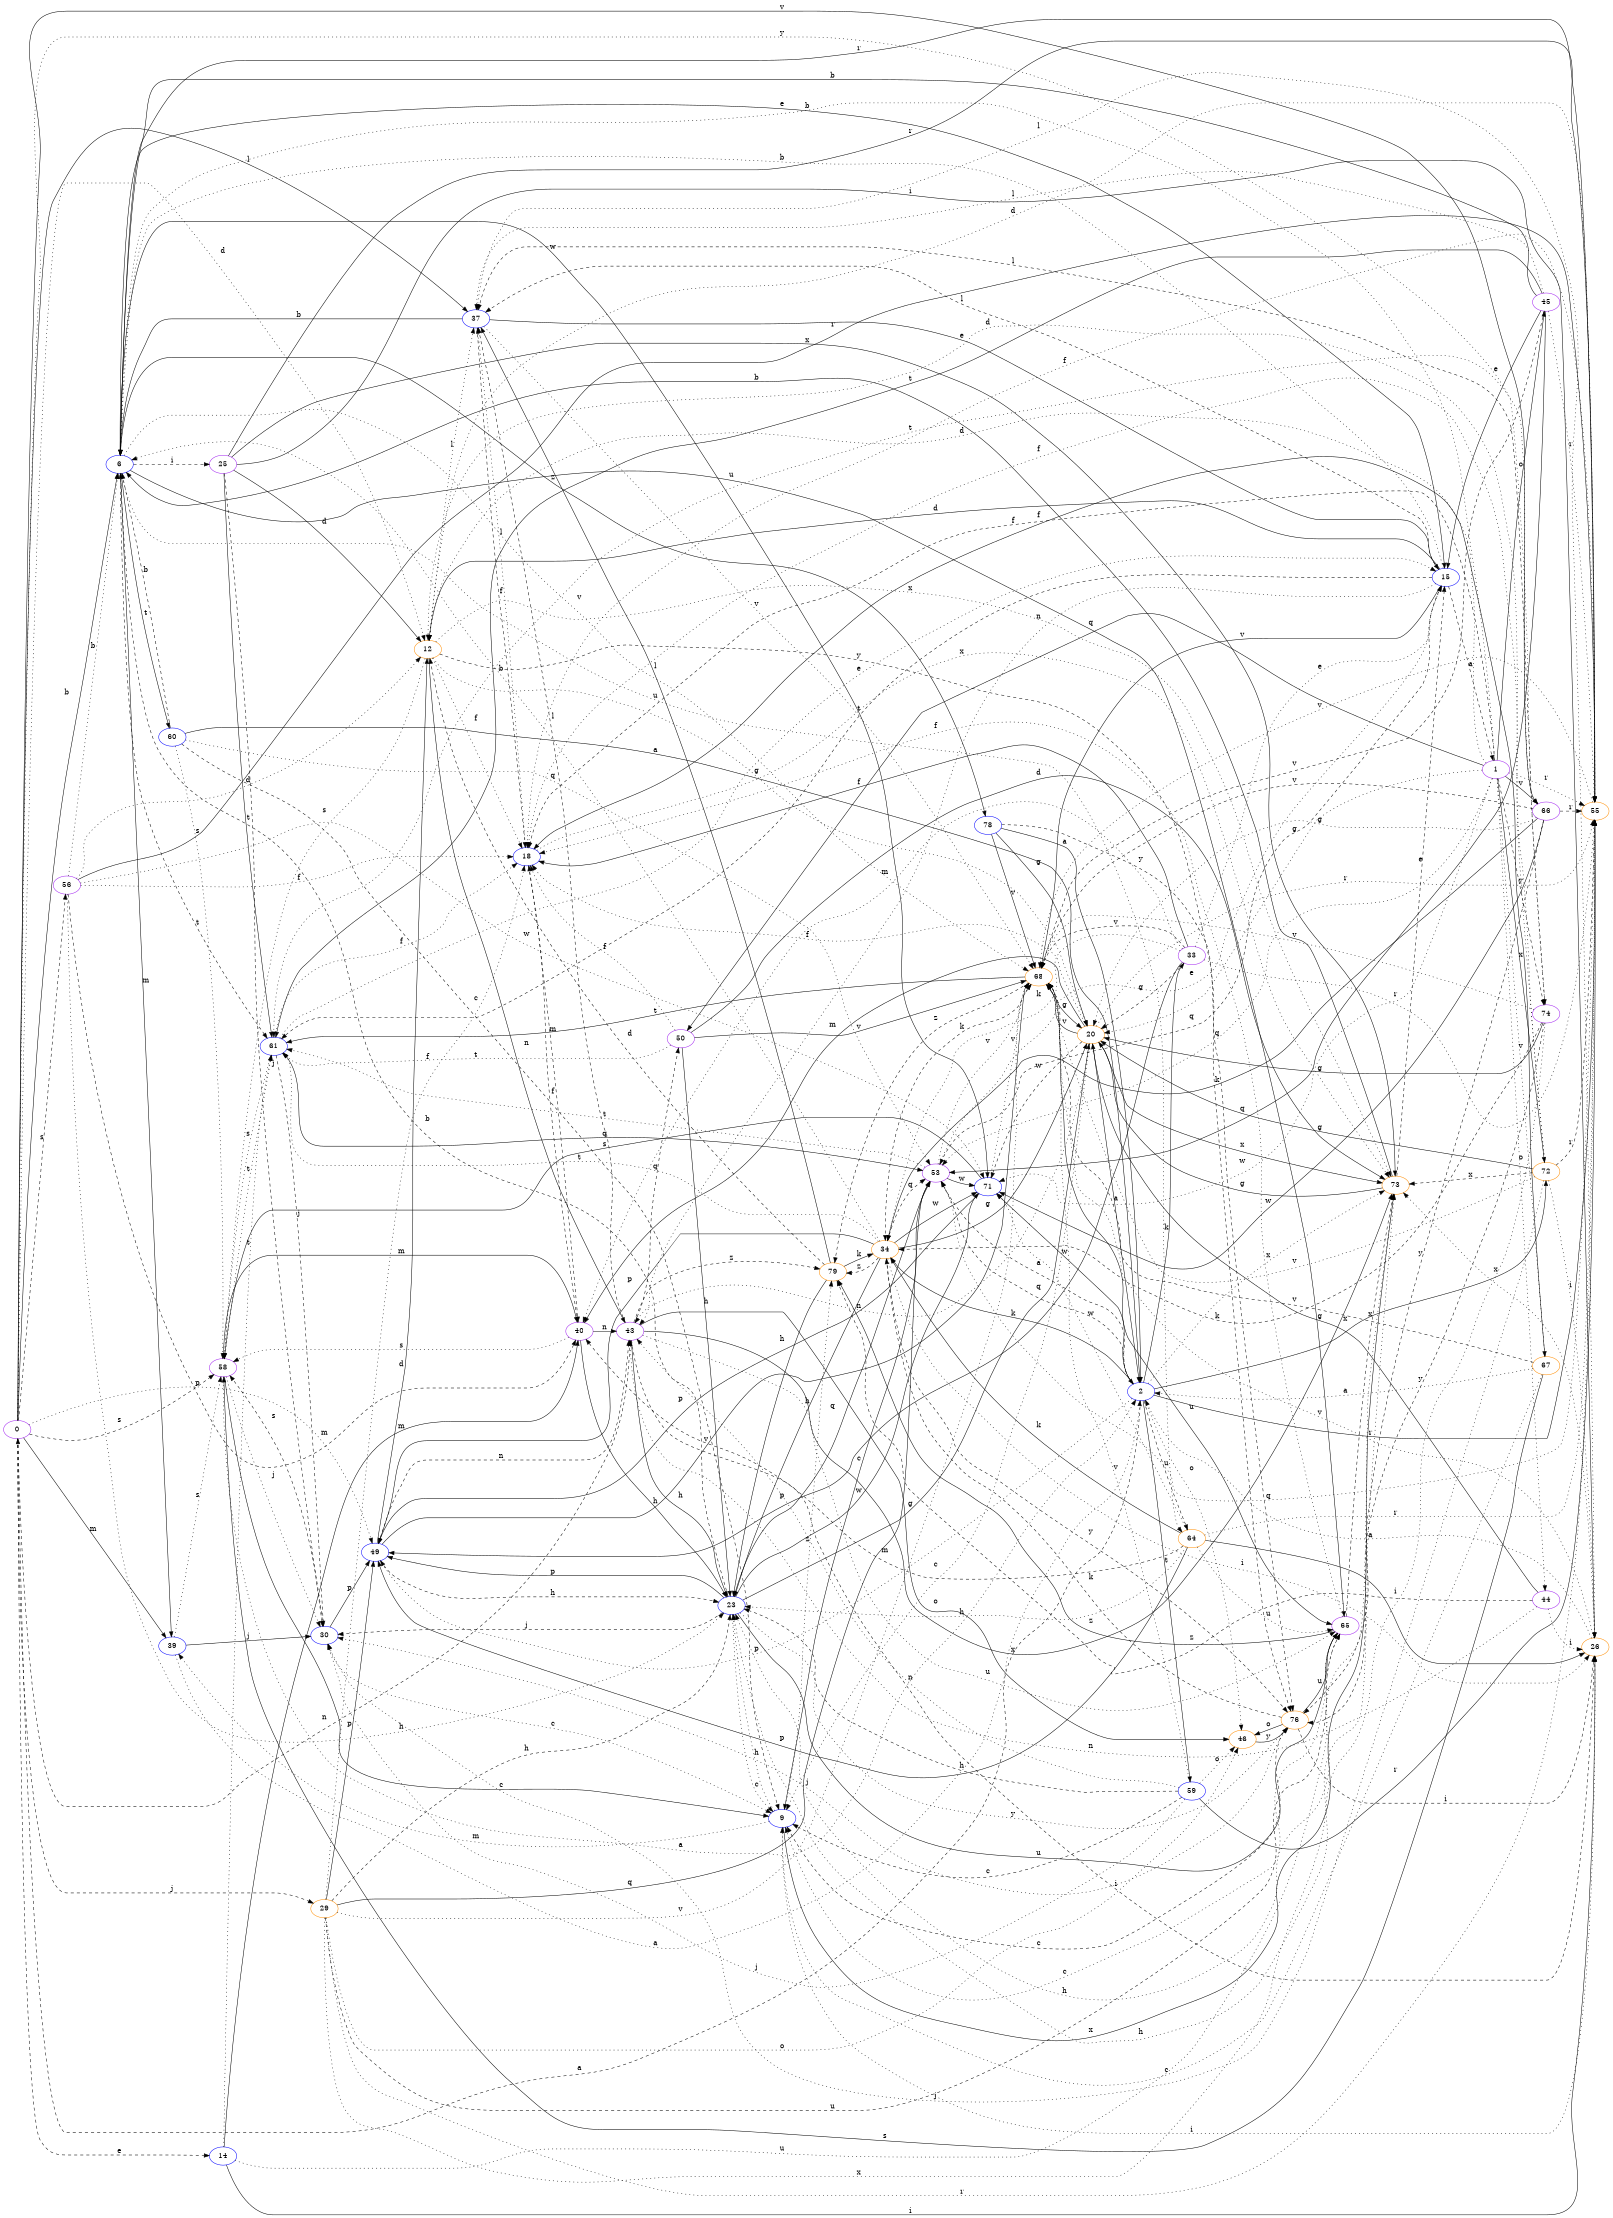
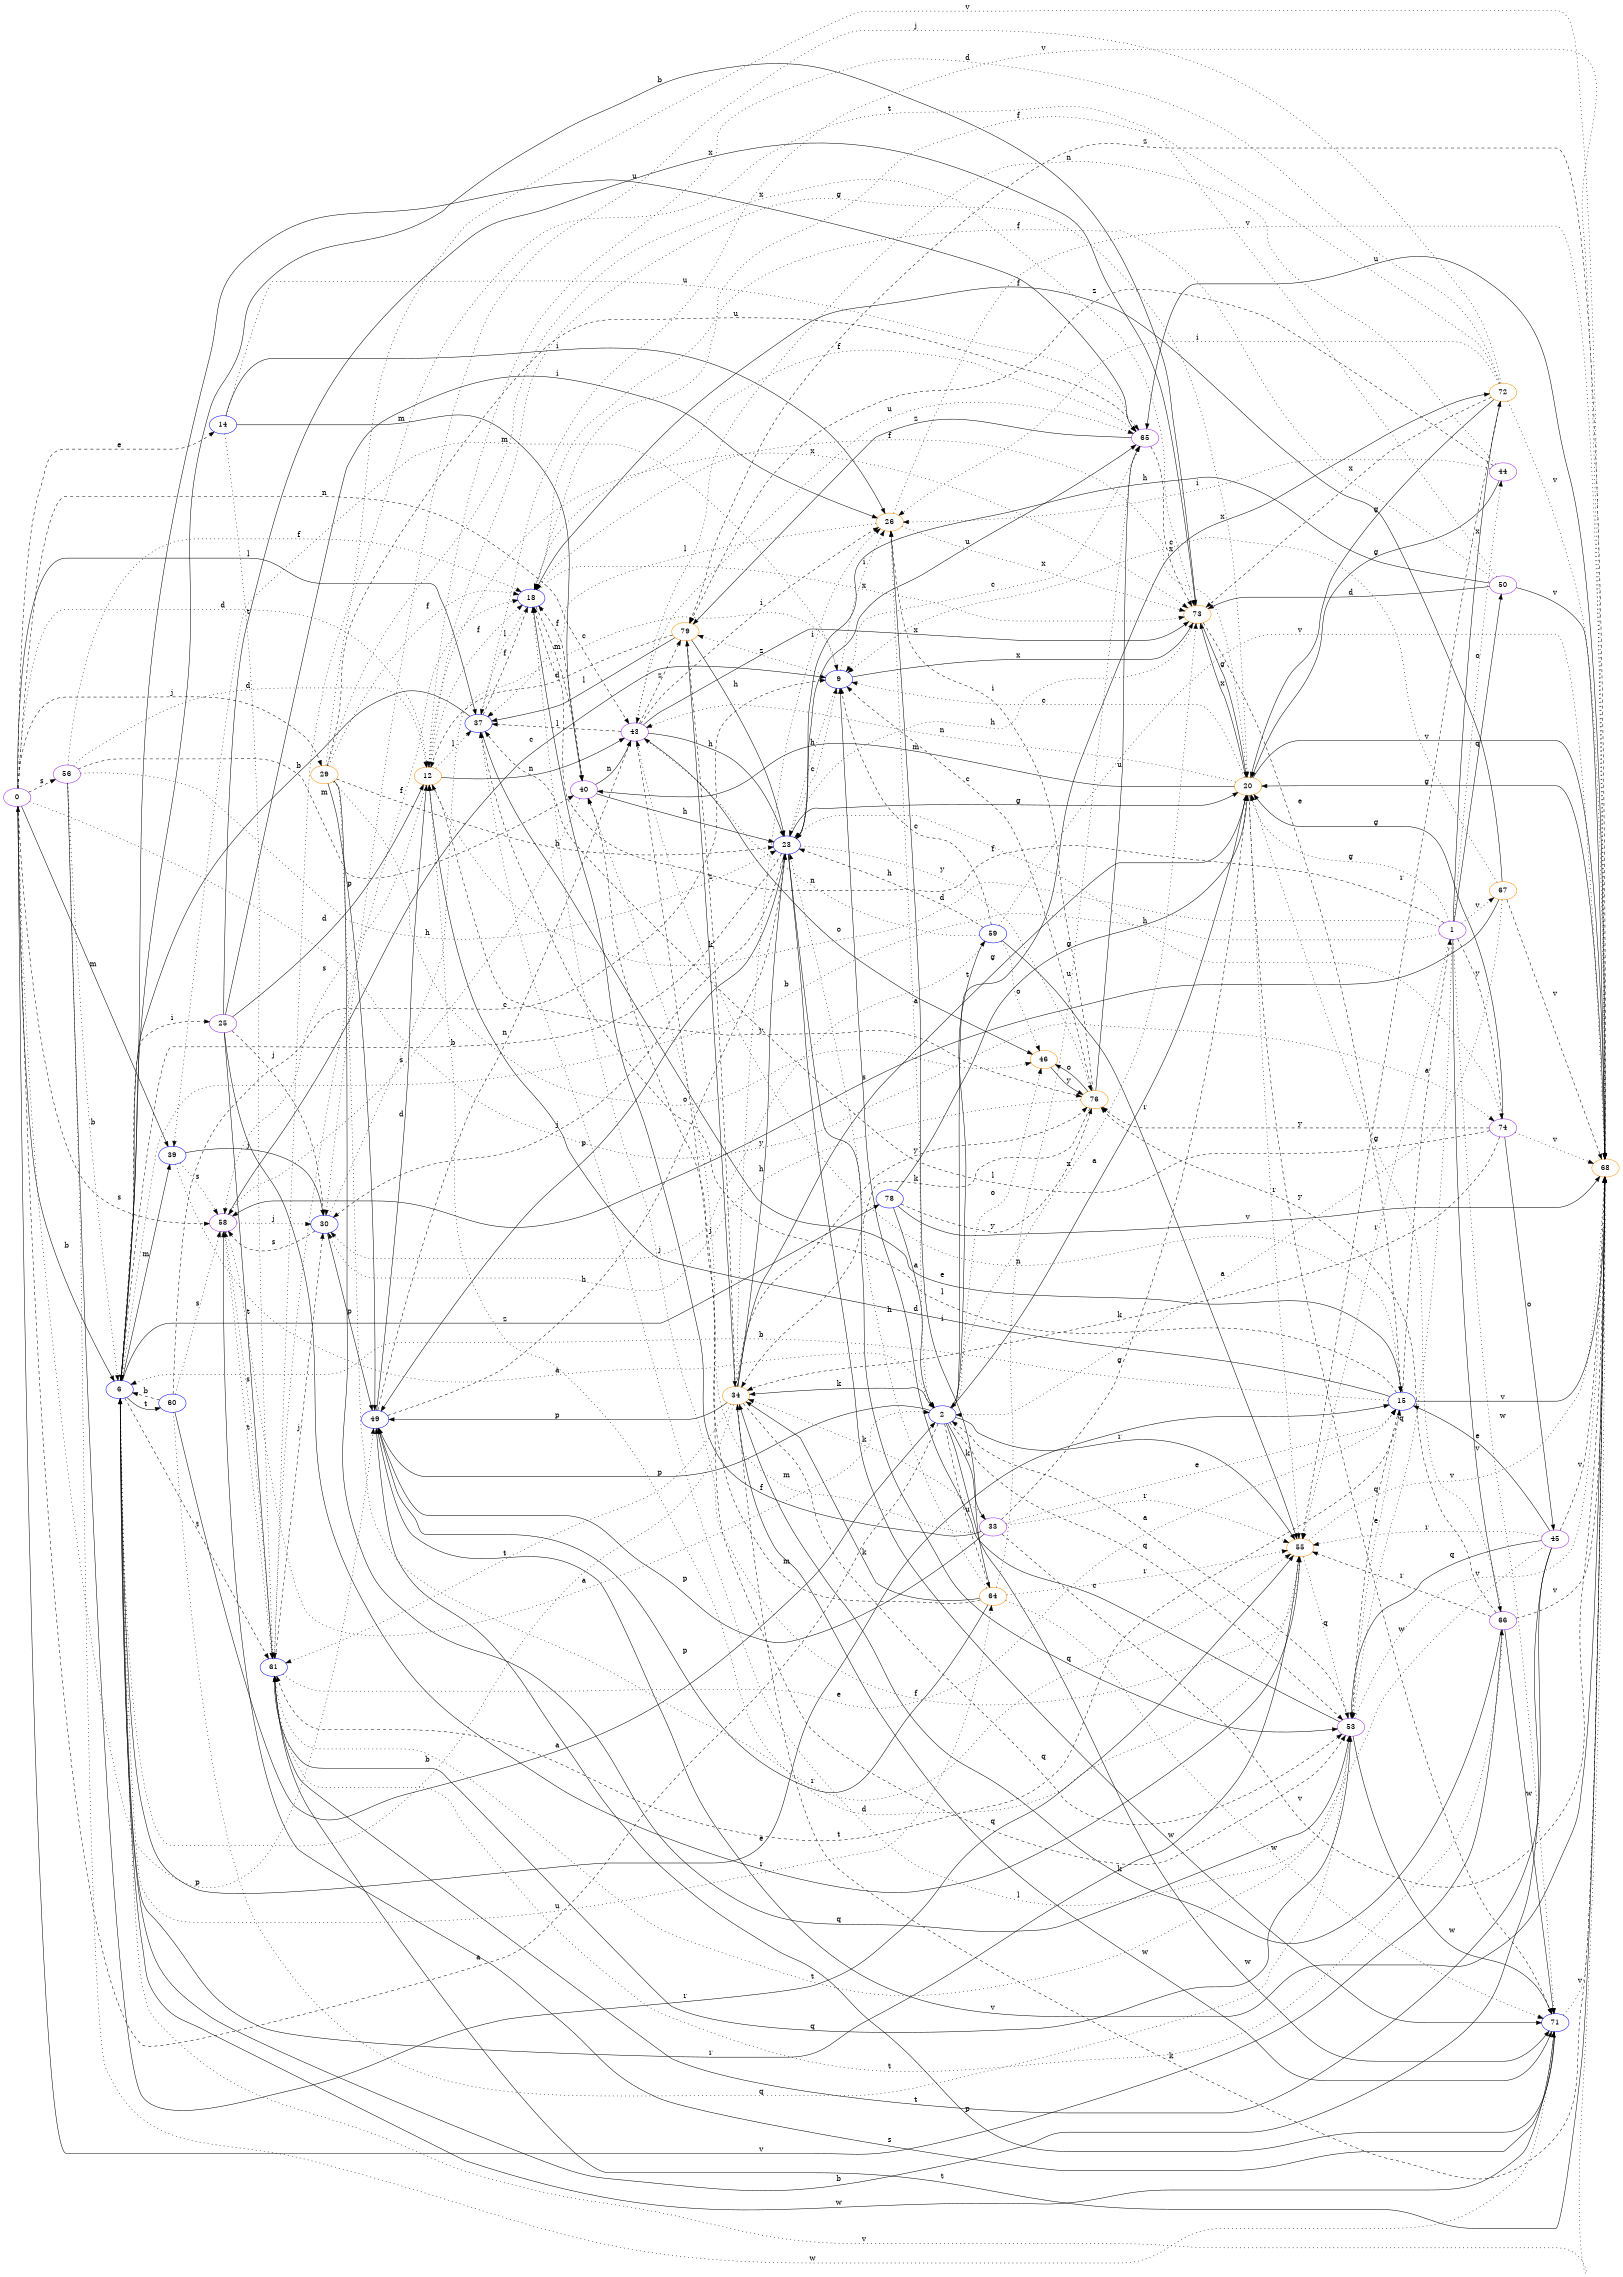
  strict digraph {
    rankdir=LR
    node [color=blue]
    edge [style=dotted]
    0 [color=purple]
    6
    12 [color=darkorange]
    14
    29 [color=darkorange]
    37
    39
    43 [color=purple]
    49
    56 [color=purple]
    58 [color=purple]
    66 [color=purple]
    74 [color=purple]
    55 [color=darkorange]
    71
    64 [color=darkorange]
    15
    25 [color=purple]
    60
    61
    65 [color=purple]
    68 [color=darkorange]
    78
    18
    20 [color=darkorange]
    73 [color=darkorange]
    76 [color=darkorange]
    26 [color=darkorange]
    40 [color=purple]
    53 [color=purple]
    46 [color=darkorange]
    23
    2
    30
    79 [color=darkorange]
    9
    34 [color=darkorange]
    1 [color=purple]
    44 [color=purple]
    45 [color=purple]
    50 [color=purple]
    67 [color=darkorange]
    72 [color=darkorange]
    33 [color=purple]
    59
    0 -> 6 [label=b style=solid]
    0 -> 12 [label=d]
    0 -> 14 [label=e style=dashed]
    0 -> 29 [label=j style=dashed]
    0 -> 37 [label=l style=solid]
    0 -> 39 [label=m style=solid]
    0 -> 43 [label=n style=dashed]
    0 -> 49 [label=p]
    0 -> 56 [label=s style=dashed]
    0 -> 58 [label=s style=dashed]
    0 -> 66 [label=v style=solid]
    0 -> 74 [label=y]
    6 -> 39 [label=m style=solid]
    6 -> 55 [label=r style=solid]
    6 -> 71 [label=w style=solid]
    6 -> 64 [label=u]
    6 -> 15 [label=e style=solid]
    6 -> 25 [label=i style=dashed]
    6 -> 60 [label=t style=solid]
    6 -> 61 [label=t style=dashed]
    6 -> 65 [label=u style=solid]
    6 -> 68 [label=v]
    6 -> 78 [label=z style=solid]
    12 -> 37 [label=l]
    12 -> 43 [label=n style=solid]
    12 -> 58 [label=s]
    12 -> 18 [label=f]
    12 -> 20 [label=g]
    12 -> 73 [label=x]
    12 -> 76 [label=y style=dashed]
    14 -> 61 [label=t]
    14 -> 65 [label=u]
    14 -> 26 [label=i style=solid]
    14 -> 40 [label=m style=solid]
    29 -> 49 [label=p style=solid]
    29 -> 55 [label=r]
    29 -> 65 [label=u style=dashed]
    29 -> 68 [label=v]
    29 -> 18 [label=f]
    29 -> 73 [label=x]
    29 -> 53 [label=q style=solid]
    29 -> 46 [label=o]
    29 -> 23 [label=h style=dashed]
    37 -> 6 [label=b style=solid]
    37 -> 15 [label=e style=solid]
    37 -> 68 [label=v]
    37 -> 18 [label=f style=dashed]
    39 -> 58 [label=s]
    39 -> 2 [label=a]
    39 -> 30 [label=j style=solid]
    43 -> 37 [label=l style=dashed]
    43 -> 65 [label=u]
    43 -> 73 [label=x style=solid]
    43 -> 26 [label=i style=dashed]
-   43 -> 50 [label=q style=dashed]
+   43 -> 53 [label=q style=dashed]
    43 -> 46 [label=o style=solid]
    43 -> 23 [label=h style=solid]
    43 -> 79 [label=z style=dashed]
    49 -> 12 [label=d style=solid]
    49 -> 43 [label=n style=dashed]
    49 -> 68 [label=v style=solid]
    49 -> 23 [label=h style=dashed]
    56 -> 6 [label=b]
    56 -> 12 [label=d]
    56 -> 55 [label=r style=solid]
    56 -> 71 [label=w]
    56 -> 18 [label=f]
    56 -> 40 [label=m style=dashed]
    56 -> 23 [label=h]
    58 -> 61 [label=t]
-   58 -> 40 [label=m style=solid]
    58 -> 2 [label=a]
    58 -> 30 [label=j]
    58 -> 9 [label=c style=solid]
    66 -> 55 [label=r style=dashed]
    66 -> 71 [label=w style=solid]
    66 -> 61 [label=t]
    66 -> 68 [label=v style=dashed]
    66 -> 20 [label=g]
    66 -> 76 [label=y style=dashed]
    66 -> 34 [label=k style=solid]
    74 -> 37 [label=l style=dashed]
    74 -> 68 [label=v]
    74 -> 20 [label=g style=solid]
    74 -> 76 [label=y style=dashed]
    74 -> 23 [label=h]
    74 -> 34 [label=k style=dashed]
    55 -> 12 [label=d]
    55 -> 68 [label=v]
    55 -> 18 [label=f]
    55 -> 53 [label=q]
    71 -> 49 [label=p style=solid]
    71 -> 58 [label=s style=solid]
    71 -> 68 [label=v]
    64 -> 49 [label=p style=solid]
    64 -> 55 [label=r]
    64 -> 71 [label=w]
    64 -> 65 [label=u]
    64 -> 26 [label=i style=solid]
    64 -> 40 [label=m style=dashed]
    64 -> 23 [label=h]
    64 -> 34 [label=k style=solid]
    15 -> 6 [label=b]
    15 -> 12 [label=d style=solid]
    15 -> 37 [label=l style=dashed]
    15 -> 43 [label=n]
    15 -> 61 [label=t style=dashed]
    15 -> 68 [label=v style=solid]
    15 -> 53 [label=q style=dashed]
    15 -> 1 [label=a style=dashed]
    25 -> 12 [label=d style=solid]
    25 -> 55 [label=r style=solid]
    25 -> 61 [label=t style=solid]
    25 -> 73 [label=x style=solid]
    25 -> 26 [label=i style=solid]
    25 -> 30 [label=j style=dashed]
    60 -> 6 [label=b style=dashed]
    60 -> 58 [label=s]
    60 -> 53 [label=q]
    60 -> 2 [label=a style=solid]
    60 -> 9 [label=c style=dashed]
    61 -> 58 [label=s]
    61 -> 15 [label=e]
    61 -> 18 [label=f]
    61 -> 53 [label=q style=solid]
    61 -> 30 [label=j style=dashed]
    65 -> 18 [label=f]
    65 -> 73 [label=x style=dashed]
    65 -> 79 [label=z style=solid]
    65 -> 9 [label=c]
    68 -> 61 [label=t style=solid]
    68 -> 65 [label=u style=solid]
    68 -> 20 [label=g style=solid]
    68 -> 79 [label=z style=dashed]
    68 -> 34 [label=k style=dashed]
    78 -> 68 [label=v style=solid]
    78 -> 20 [label=g style=solid]
    78 -> 76 [label=y style=dashed]
    78 -> 2 [label=a style=solid]
    18 -> 37 [label=l]
    18 -> 73 [label=x]
    18 -> 40 [label=m style=dashed]
    20 -> 43 [label=n]
    20 -> 55 [label=r]
    20 -> 71 [label=w style=dashed]
    20 -> 68 [label=v style=solid]
    20 -> 18 [label=f]
    20 -> 73 [label=x style=solid]
    20 -> 40 [label=m style=solid]
    20 -> 2 [label=a style=solid]
    20 -> 9 [label=c]
    73 -> 6 [label=b style=solid]
    73 -> 15 [label=e style=dashed]
    73 -> 20 [label=g style=solid]
    73 -> 23 [label=h]
    76 -> 65 [label=u style=solid]
    76 -> 26 [label=i style=dashed]
    76 -> 46 [label=o style=solid]
    76 -> 30 [label=j]
    76 -> 9 [label=c style=dashed]
    76 -> 34 [label=k style=dashed]
    26 -> 37 [label=l]
    26 -> 68 [label=v]
    26 -> 73 [label=x]
    26 -> 2 [label=a]
    40 -> 43 [label=n style=solid]
    40 -> 58 [label=s]
    40 -> 18 [label=f style=dashed]
    40 -> 23 [label=h style=solid]
    53 -> 71 [label=w style=solid]
    53 -> 15 [label=e]
    53 -> 61 [label=t]
    53 -> 68 [label=v]
    53 -> 2 [label=a style=dashed]
    53 -> 9 [label=c style=solid]
    46 -> 76 [label=y style=solid]
    23 -> 6 [label=b style=dashed]
    23 -> 49 [label=p style=solid]
    23 -> 71 [label=w style=solid]
    23 -> 65 [label=u style=solid]
    23 -> 20 [label=g style=solid]
    23 -> 76 [label=y]
    23 -> 53 [label=q style=solid]
    23 -> 30 [label=j style=dashed]
    23 -> 9 [label=c]
    2 -> 0 [label=a style=dashed]
-   2 -> 49 [label=p]
+   2 -> 49 [label=p style=solid]
    2 -> 55 [label=r style=solid]
    2 -> 71 [label=w style=solid]
    2 -> 64 [label=u style=dashed]
    2 -> 73 [label=x]
    2 -> 53 [label=q style=dashed]
    2 -> 46 [label=o]
    2 -> 34 [label=k style=solid]
    2 -> 72 [label=x style=solid]
    2 -> 33 [label=k style=solid]
    2 -> 59 [label=t style=solid]
    30 -> 49 [label=p style=solid]
    30 -> 58 [label=s style=dashed]
    30 -> 9 [label=c]
    79 -> 12 [label=d style=dashed]
    79 -> 37 [label=l style=solid]
    79 -> 23 [label=h style=solid]
    79 -> 34 [label=k style=solid]
    9 -> 39 [label=m]
    9 -> 73 [label=x style=solid]
    9 -> 26 [label=i]
    9 -> 23 [label=h]
    9 -> 79 [label=z]
    34 -> 6 [label=b]
    34 -> 49 [label=p style=solid]
    34 -> 71 [label=w style=solid]
    34 -> 61 [label=t]
    34 -> 20 [label=g style=solid]
    34 -> 76 [label=y style=dashed]
    34 -> 26 [label=i]
    34 -> 53 [label=q style=dashed]
    34 -> 23 [label=h style=solid]
    34 -> 79 [label=z style=dashed]
    1 -> 6 [label=b]
    1 -> 12 [label=d]
    1 -> 66 [label=v style=solid]
    1 -> 74 [label=y style=dashed]
    1 -> 55 [label=r]
    1 -> 71 [label=w]
    1 -> 18 [label=f style=dashed]
    1 -> 20 [label=g]
    1 -> 53 [label=q]
    1 -> 44 [label=o]
-   1 -> 45 [label=o style=solid]
+   74 -> 45 [label=o style=solid]
    1 -> 50 [label=q style=solid]
    1 -> 67 [label=v]
    1 -> 72 [label=x style=solid]
    44 -> 43 [label=n]
    44 -> 20 [label=g style=solid]
    44 -> 26 [label=i]
    44 -> 79 [label=z style=dashed]
    45 -> 6 [label=b style=solid]
    45 -> 37 [label=l]
    45 -> 55 [label=r]
    45 -> 15 [label=e style=solid]
    45 -> 61 [label=t style=solid]
    45 -> 68 [label=v style=dashed]
    45 -> 53 [label=q style=solid]
    50 -> 61 [label=t]
    50 -> 68 [label=v style=solid]
    50 -> 18 [label=f]
    50 -> 73 [label=d style=solid]
    50 -> 23 [label=h style=solid]
    67 -> 58 [label=s style=solid]
    67 -> 68 [label=v style=dashed]
    67 -> 18 [label=f style=solid]
    67 -> 2 [label=a]
    67 -> 9 [label=c]
    72 -> 12 [label=d]
    72 -> 55 [label=r style=dashed]
    72 -> 68 [label=v]
    72 -> 18 [label=f]
    72 -> 20 [label=g style=solid]
    72 -> 73 [label=x style=dashed]
    72 -> 26 [label=i]
    72 -> 30 [label=j]
    33 -> 49 [label=p style=solid]
    33 -> 55 [label=r]
    33 -> 15 [label=e]
    33 -> 68 [label=v style=dashed]
    33 -> 18 [label=f style=solid]
    33 -> 20 [label=g style=dashed]
    33 -> 40 [label=m]
    33 -> 34 [label=k]
    59 -> 43 [label=n]
    59 -> 55 [label=r style=solid]
    59 -> 68 [label=v]
    59 -> 46 [label=o]
    59 -> 23 [label=h style=dashed]
    59 -> 30 [label=j]
    59 -> 9 [label=c style=dashed]
  }
